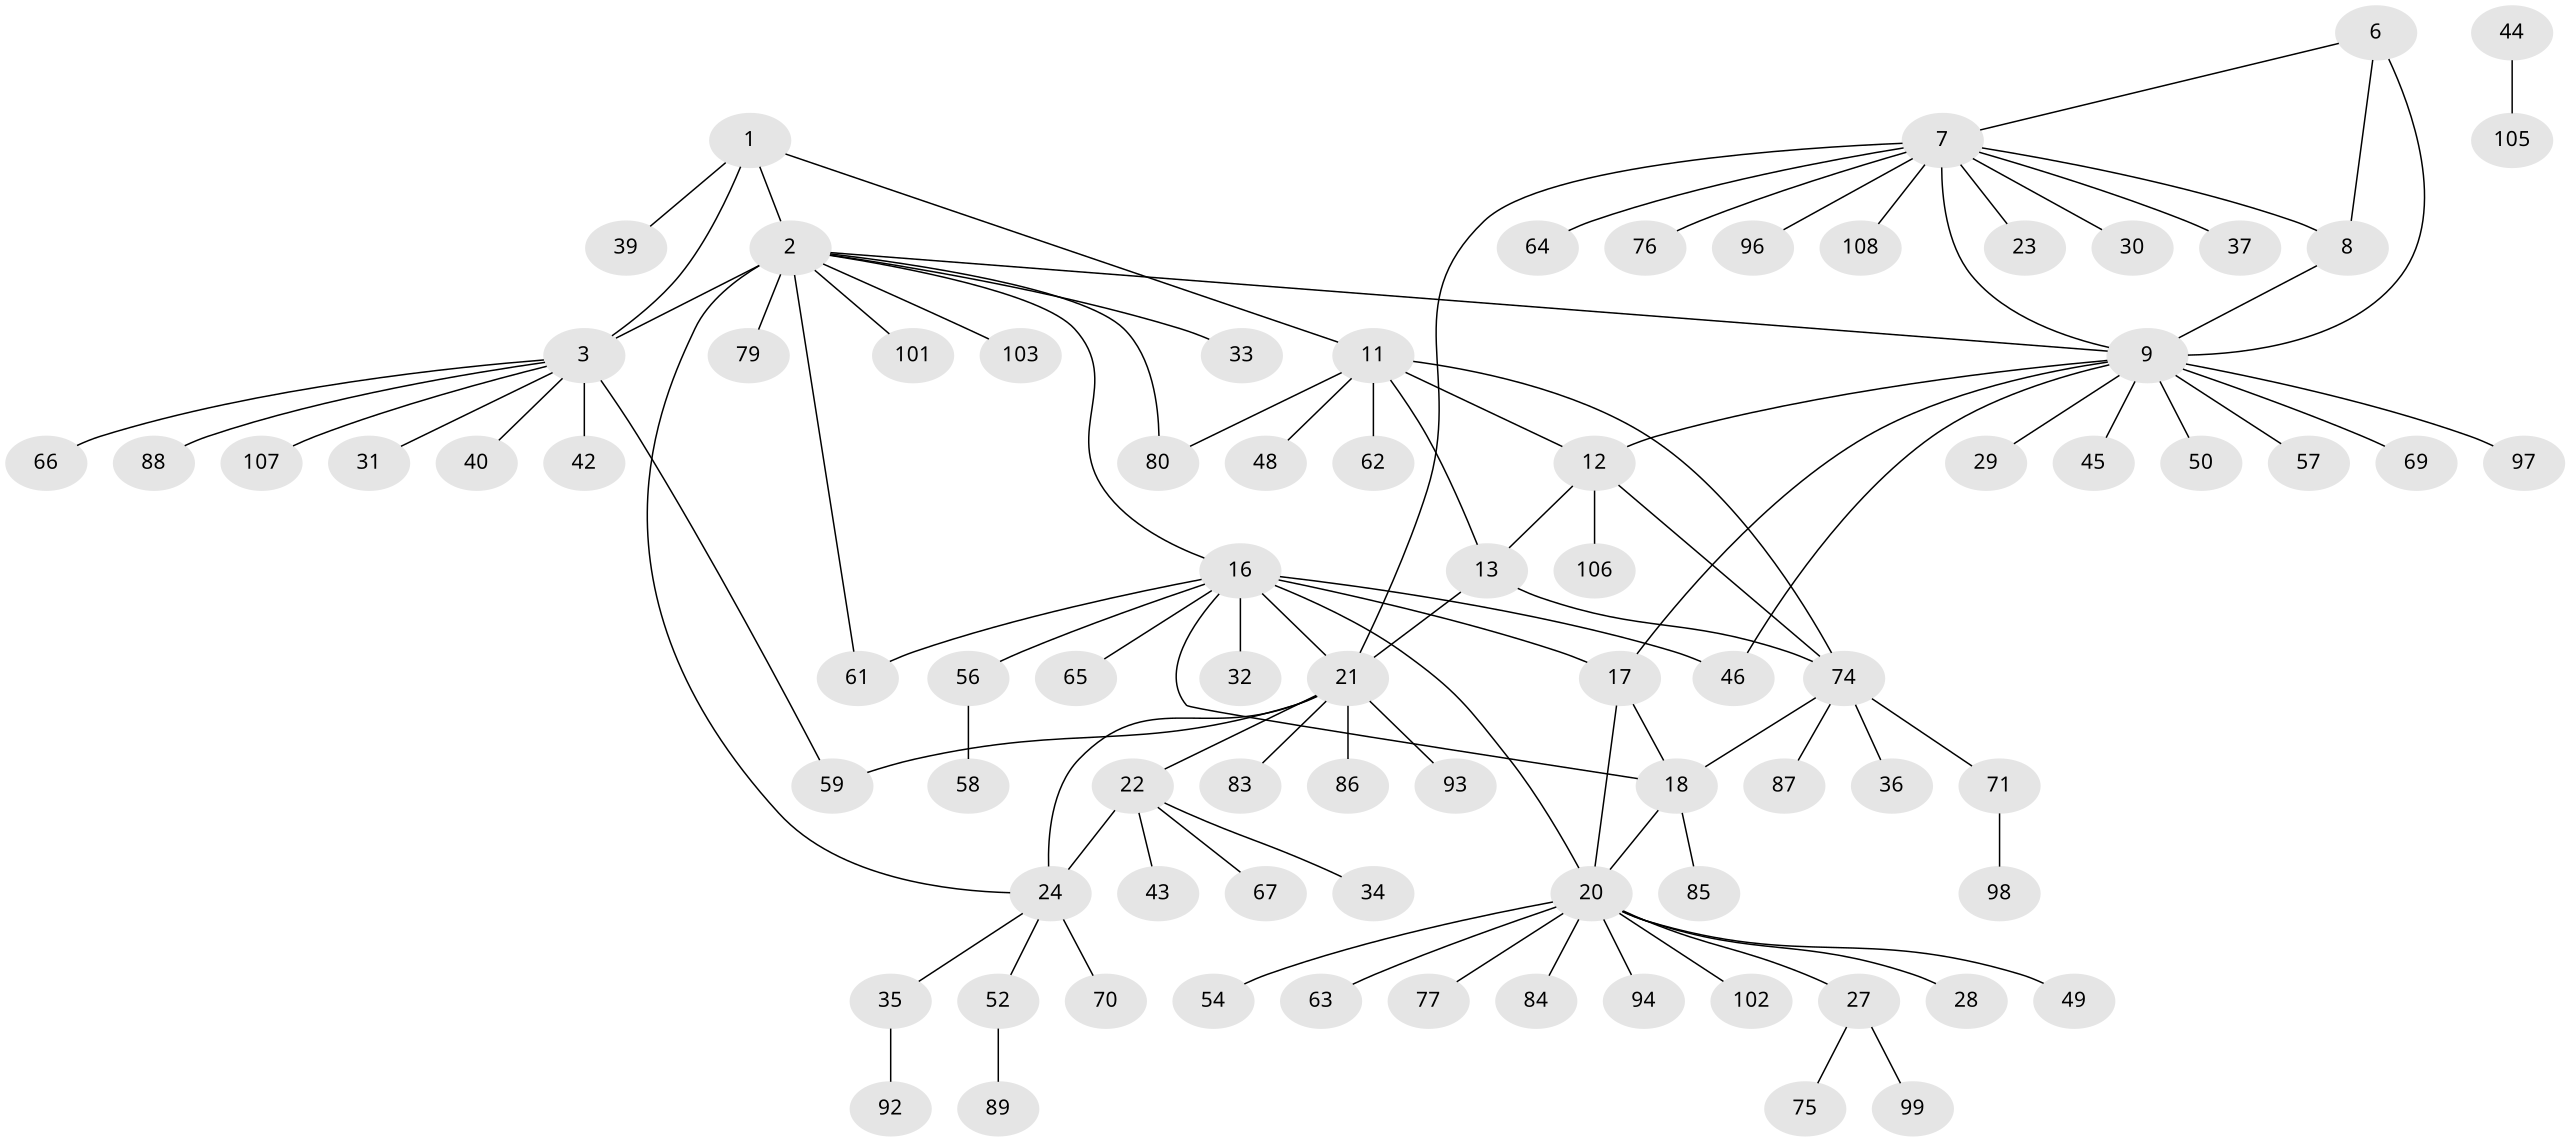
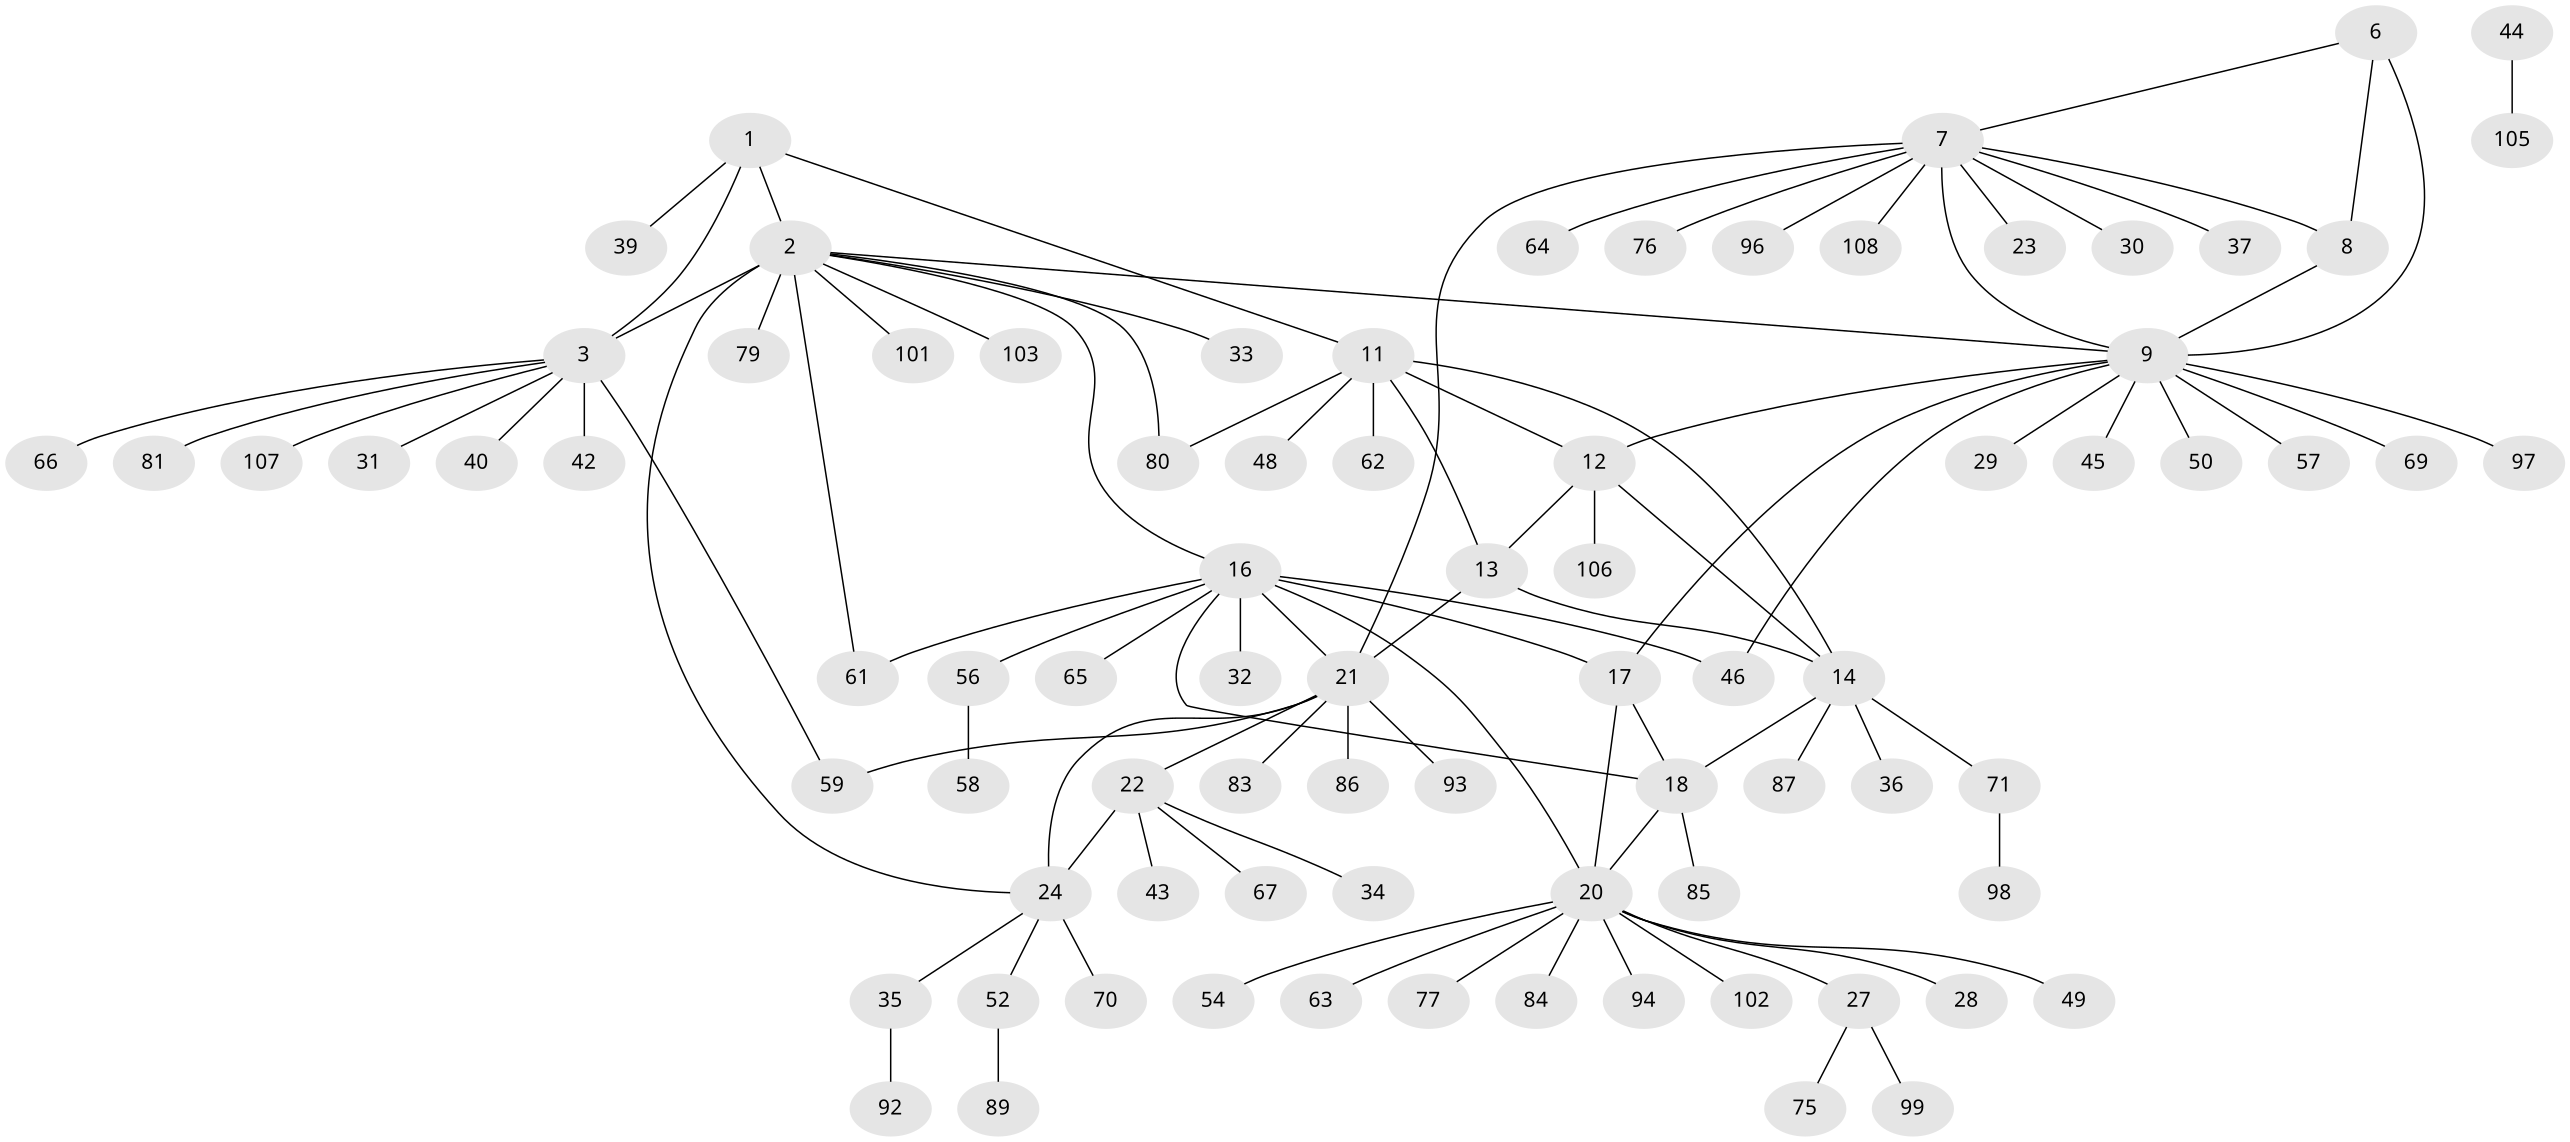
  graph {
    fontname="Noto Sans"
    node [color=gray90 fontname="Noto Sans" style=filled]
    edge [fontname="Noto Sans"]
    1 [super="+74"]
    2 [super="+5"]
    3 [super="+4"]
    11 [super="+15"]
    39 [super="+60"]
    9 [super="+10"]
    16 [super="+19"]
    24 [super="+25"]
    33
    61 [super="+100"]
    79
    80
    101
    103
    31
    40
    42
    59
    66
-   88
+   88 [label=81]
    107
    12
    13 [super="+82"]
-   14 [super="+90" label=74]
+   14 [super="+90"]
    48
    62
    17 [super="+81"]
    29
    45
    46
    50
    57
    69
    97
    21 [super="+23"]
    18
    20 [super="+38"]
    32
    56 [super="+72"]
    65
    35
    52
    n43 [label=70]
    6 [super="+95"]
    7 [super="+41"]
    8
    n47 [label=23]
    30
    37
    64
    76
    96
    108
    22 [super="+51"]
    83
    86
    93
    106
    36
    71 [super="+73"]
    87 [super="+91"]
    85
    44
    105
    98
    27 [super="+47"]
    28
    49 [super="+53"]
    54
    63
    77
    84
    94
    102
    58 [super="+70"]
    75 [super="+104"]
    99
    34 [super="+68"]
    43
    67
    92
    89
    1 -- 2 [weight=2]
    1 -- 3 [weight=2]
    1 -- 11
    1 -- 39
    2 -- 3 [weight=4]
    2 -- 9
    2 -- 16
    2 -- 24
    2 -- 33
    2 -- 61
    2 -- 79
    2 -- 80
    2 -- 101
    2 -- 103
    3 -- 31
    3 -- 40
    3 -- 42
    3 -- 59
    3 -- 66
    3 -- 88
    3 -- 107
    11 -- 80
    11 -- 12 [weight=2]
    11 -- 13 [weight=2]
    11 -- 14 [weight=2]
    11 -- 48
    11 -- 62
    9 -- 12
    9 -- 17
    9 -- 29
    9 -- 45
    9 -- 46
    9 -- 50
    9 -- 57
    9 -- 69
    9 -- 97
    16 -- 61
    16 -- 17 [weight=2]
    16 -- 46
    16 -- 21
    16 -- 18 [weight=2]
    16 -- 20 [weight=2]
    16 -- 32
    16 -- 56
    16 -- 65
    24 -- 35
    24 -- 52
    24 -- n43
    12 -- 13
    12 -- 14
    12 -- 106
    13 -- 14
    13 -- 21
    14 -- 18
    14 -- 36
    14 -- 71
    14 -- 87
    17 -- 18
    17 -- 20
    21 -- 24 [weight=4]
    21 -- 59
    21 -- 22 [weight=2]
    21 -- 83
    21 -- 86
    21 -- 93
    18 -- 20
    18 -- 85
    20 -- 27
    20 -- 28
    20 -- 49
    20 -- 54
    20 -- 63
    20 -- 77
    20 -- 84
    20 -- 94
    20 -- 102
    56 -- 58
    35 -- 92
    52 -- 89
    6 -- 9 [weight=2]
    6 -- 7
    6 -- 8
    7 -- 9 [weight=2]
    7 -- 21
    7 -- 8
    7 -- n47
    7 -- 30
    7 -- 37
    7 -- 64
    7 -- 76
    7 -- 96
    7 -- 108
    8 -- 9 [weight=2]
    22 -- 24 [weight=2]
    22 -- 34
    22 -- 43
    22 -- 67
    71 -- 98
    44 -- 105
    27 -- 75
    27 -- 99
  }
